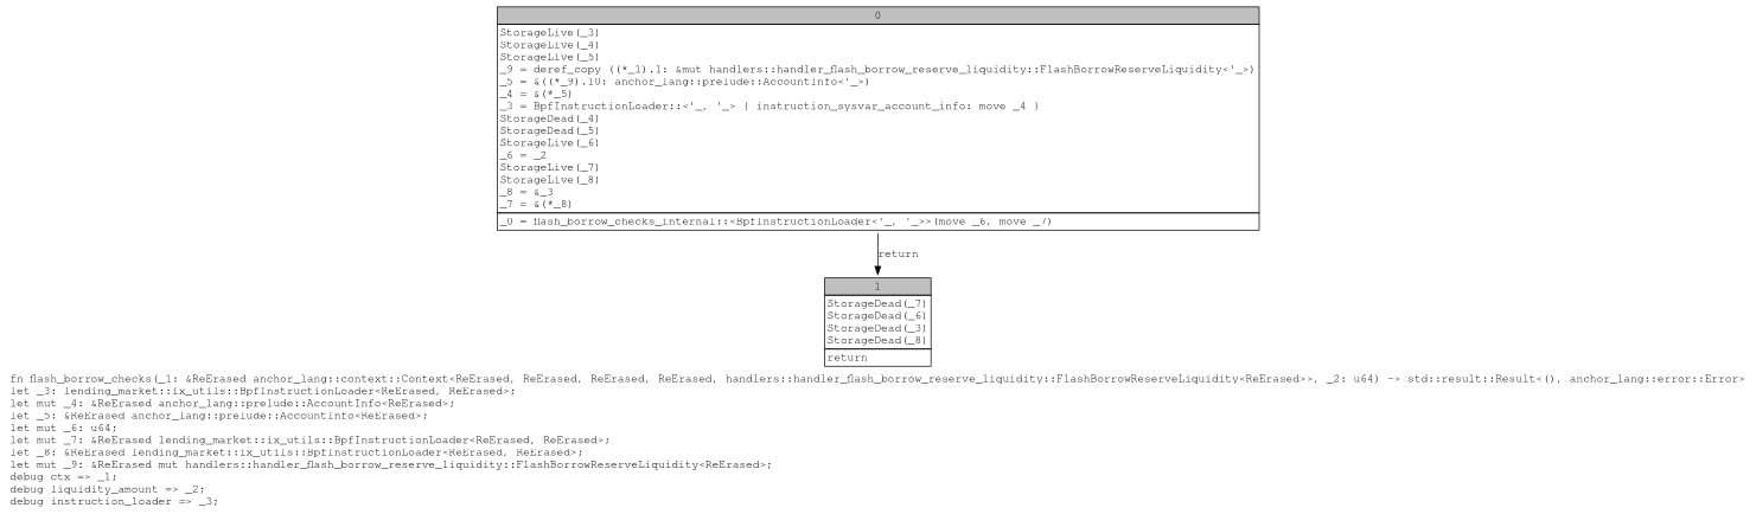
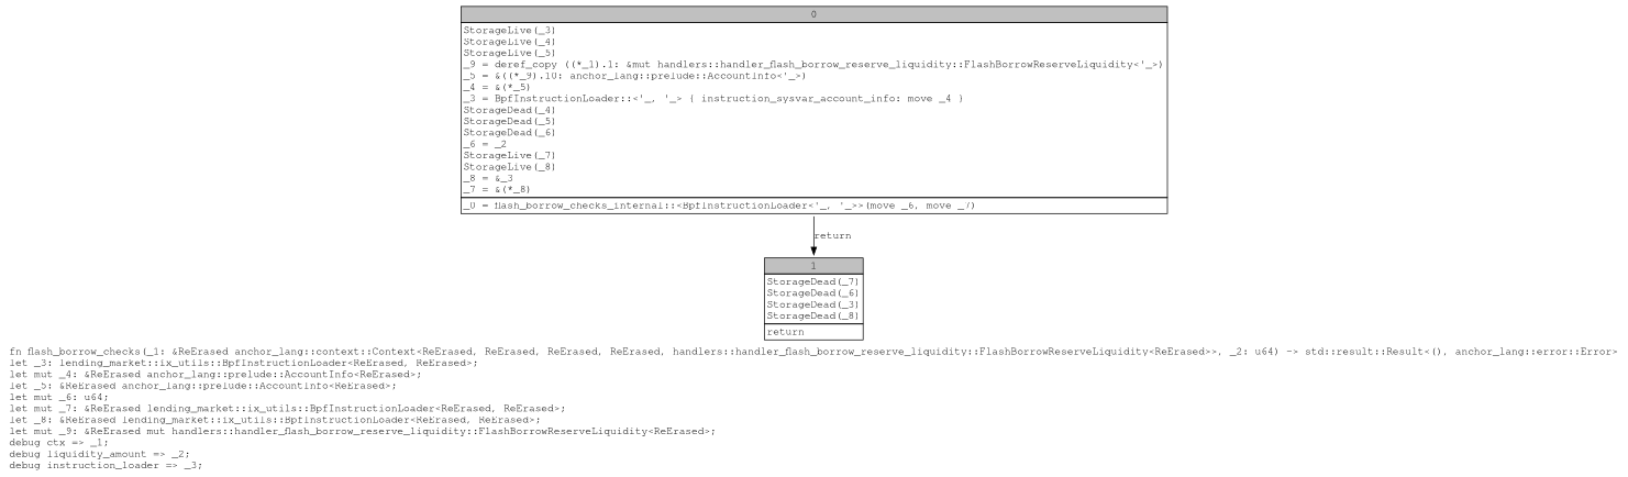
  digraph {
    fontname="Courier, monospace"
    label=<fn flash_borrow_checks(_1: &amp;ReErased anchor_lang::context::Context&lt;ReErased, ReErased, ReErased, ReErased, handlers::handler_flash_borrow_reserve_liquidity::FlashBorrowReserveLiquidity&lt;ReErased&gt;&gt;, _2: u64) -&gt; std::result::Result&lt;(), anchor_lang::error::Error&gt;<br align="left"/>let _3: lending_market::ix_utils::BpfInstructionLoader&lt;ReErased, ReErased&gt;;<br align="left"/>let mut _4: &amp;ReErased anchor_lang::prelude::AccountInfo&lt;ReErased&gt;;<br align="left"/>let _5: &amp;ReErased anchor_lang::prelude::AccountInfo&lt;ReErased&gt;;<br align="left"/>let mut _6: u64;<br align="left"/>let mut _7: &amp;ReErased lending_market::ix_utils::BpfInstructionLoader&lt;ReErased, ReErased&gt;;<br align="left"/>let _8: &amp;ReErased lending_market::ix_utils::BpfInstructionLoader&lt;ReErased, ReErased&gt;;<br align="left"/>let mut _9: &amp;ReErased mut handlers::handler_flash_borrow_reserve_liquidity::FlashBorrowReserveLiquidity&lt;ReErased&gt;;<br align="left"/>debug ctx =&gt; _1;<br align="left"/>debug liquidity_amount =&gt; _2;<br align="left"/>debug instruction_loader =&gt; _3;<br align="left"/>>
    node [fontname="Courier, monospace" shape=none]
-   n1 [label=<<table border="0" cellborder="1" cellspacing="0"><tr><td bgcolor="gray" align="center" colspan="1">0</td></tr><tr><td align="left" balign="left">StorageLive(_3)<br/>StorageLive(_4)<br/>StorageLive(_5)<br/>_9 = deref_copy ((*_1).1: &amp;mut handlers::handler_flash_borrow_reserve_liquidity::FlashBorrowReserveLiquidity&lt;'_&gt;)<br/>_5 = &amp;((*_9).10: anchor_lang::prelude::AccountInfo&lt;'_&gt;)<br/>_4 = &amp;(*_5)<br/>_3 = BpfInstructionLoader::&lt;'_, '_&gt; { instruction_sysvar_account_info: move _4 }<br/>StorageDead(_4)<br/>StorageDead(_5)<br/>StorageLive(_6)<br/>_6 = _2<br/>StorageLive(_7)<br/>StorageLive(_8)<br/>_8 = &amp;_3<br/>_7 = &amp;(*_8)<br/></td></tr><tr><td align="left">_0 = flash_borrow_checks_internal::&lt;BpfInstructionLoader&lt;'_, '_&gt;&gt;(move _6, move _7)</td></tr></table>>]
+   n1 [label=<<table border="0" cellborder="1" cellspacing="0"><tr><td bgcolor="gray" align="center" colspan="1">0</td></tr><tr><td align="left" balign="left">StorageLive(_3)<br/>StorageLive(_4)<br/>StorageLive(_5)<br/>_9 = deref_copy ((*_1).1: &amp;mut handlers::handler_flash_borrow_reserve_liquidity::FlashBorrowReserveLiquidity&lt;'_&gt;)<br/>_5 = &amp;((*_9).10: anchor_lang::prelude::AccountInfo&lt;'_&gt;)<br/>_4 = &amp;(*_5)<br/>_3 = BpfInstructionLoader::&lt;'_, '_&gt; { instruction_sysvar_account_info: move _4 }<br/>StorageDead(_4)<br/>StorageDead(_5)<br/>StorageDead(_6)<br/>_6 = _2<br/>StorageLive(_7)<br/>StorageLive(_8)<br/>_8 = &amp;_3<br/>_7 = &amp;(*_8)<br/></td></tr><tr><td align="left">_0 = flash_borrow_checks_internal::&lt;BpfInstructionLoader&lt;'_, '_&gt;&gt;(move _6, move _7)</td></tr></table>>]
    n2 [label=<<table border="0" cellborder="1" cellspacing="0"><tr><td bgcolor="gray" align="center" colspan="1">1</td></tr><tr><td align="left" balign="left">StorageDead(_7)<br/>StorageDead(_6)<br/>StorageDead(_3)<br/>StorageDead(_8)<br/></td></tr><tr><td align="left">return</td></tr></table>>]
    n1 -> n2 [fontname="Courier, monospace" label=return]
  }
